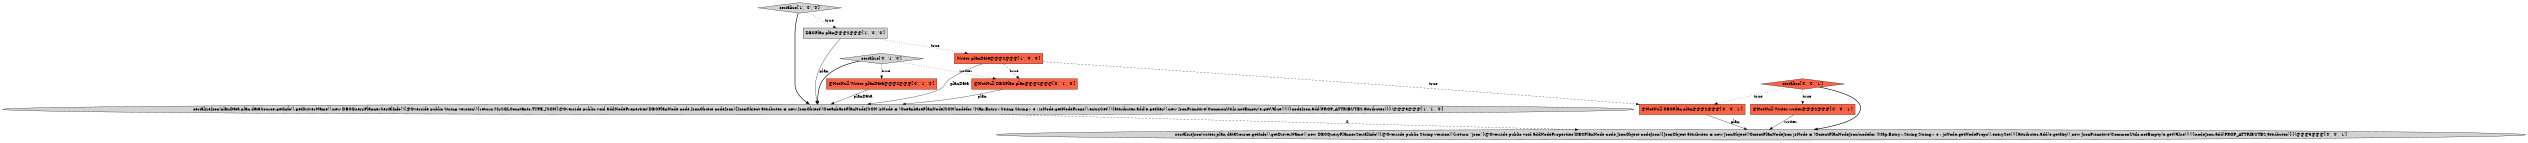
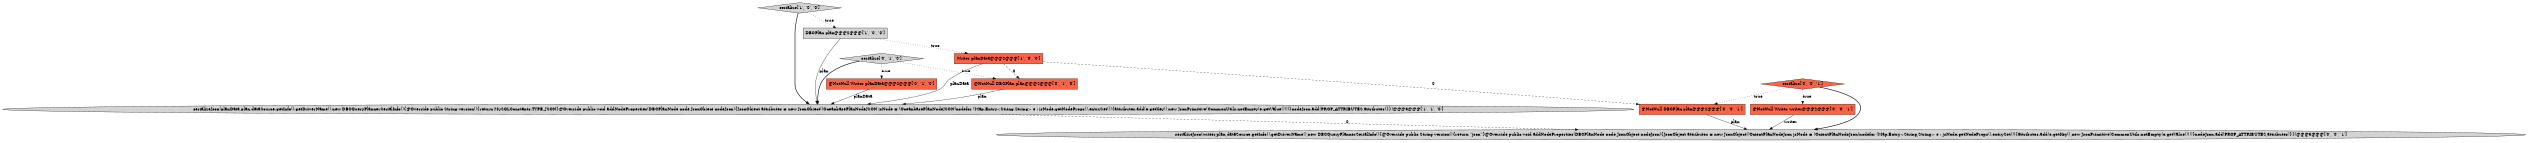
  digraph {
    node [fillcolor=tomato shape=box style=filled]
    edge [style=solid]
    n1 [fillcolor=lightgray label="DBCPlan plan@@@2@@@['1', '0', '0']"]
    n2 [fillcolor=lightgray label="serializeJson(planData,plan,dataSource.getInfo().getDriverName(),new DBCQueryPlannerSerialInfo(){@Override public String version(){return MySQLConstants.TYPE_JSON}@Override public void addNodeProperties(DBCPlanNode node,JsonObject nodeJson){JsonObject attributes = new JsonObject()OceanbasePlanNodeJSON jsNode = (OceanbasePlanNodeJSON)nodefor (Map.Entry<String,String> e : jsNode.getNodeProps().entrySet()){attributes.add(e.getKey(),new JsonPrimitive(CommonUtils.notEmpty(e.getValue())))}nodeJson.add(PROP_ATTRIBUTES,attributes)}})@@@3@@@['1', '1', '0']" shape=ellipse]
    n3 [label="Writer planData@@@2@@@['1', '0', '0']"]
    n4 [fillcolor=lightgray label="serializeJson(writer,plan,dataSource.getInfo().getDriverName(),new DBCQueryPlannerSerialInfo(){@Override public String version(){return \"json\"}@Override public void addNodeProperties(DBCPlanNode node,JsonObject nodeJson){JsonObject attributes = new JsonObject()OcientPlanNodeJson jsNode = (OcientPlanNodeJson)nodefor (Map.Entry<String,String> e : jsNode.getNodeProps().entrySet()){attributes.add(e.getKey(),new JsonPrimitive(CommonUtils.notEmpty(e.getValue())))}nodeJson.add(PROP_ATTRIBUTES,attributes)}})@@@3@@@['0', '0', '1']" shape=ellipse]
    n5 [label="@NotNull DBCPlan plan@@@2@@@['0', '0', '1']"]
    n6 [label="@NotNull Writer writer@@@2@@@['0', '0', '1']"]
    n7 [label="@NotNull DBCPlan plan@@@2@@@['0', '1', '0']"]
    n8 [label="serialize['0', '0', '1']" shape=diamond]
    n9 [fillcolor=lightgray label="serialize['1', '0', '0']" shape=diamond]
    n10 [label="@NotNull Writer planData@@@2@@@['0', '1', '0']"]
    n11 [fillcolor=lightgray label="serialize['0', '1', '0']" shape=diamond]
    n1 -> n2 [label=plan]
    n1 -> n3 [label=true style=dotted]
    n2 -> n4 [label=0 style=dashed]
    n3 -> n2 [label=planData]
-   n3 -> n5 [label=true style=dashed]
-   n3 -> n7 [label=true style=dashed]
+   n3 -> n5 [label=0 style=dashed]
+   n3 -> n7 [label=0 style=dashed]
    n5 -> n4 [label=plan]
    n6 -> n4 [label=writer]
    n7 -> n2 [label=plan]
    n8 -> n4 [style=bold]
    n8 -> n5 [label=true style=dotted]
    n8 -> n6 [label=true style=dotted]
    n9 -> n1 [label=true style=dotted]
    n9 -> n2 [style=bold]
    n10 -> n2 [label=planData]
    n11 -> n2 [style=bold]
-   n11 -> n7 [label=writer style=dotted]
-   n11 -> n10 [label=true style=dashed]
+   n11 -> n7 [label=true style=dotted]
+   n11 -> n10 [label=true style=dotted]
  }
